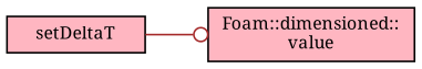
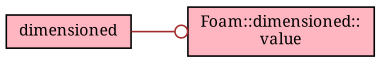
  digraph {
    rankdir=LR
    fontname="Noto Serif"
    node [color=black fillcolor=lightpink fontname="Noto Serif" fontsize=10 shape=record style=filled]
-   n1 [fontcolor=black height=0.2 label=setDeltaT width=0.4]
+   n1 [fontcolor=black height=0.2 label=dimensioned width=0.4]
    n2 [height=0.2 label="Foam::dimensioned::\lvalue" width=0.4]
    n1 -> n2 [color=brown fontname="Noto Serif" fontsize=10 labelfontname=FreeSans labelfontsize=10 style=solid arrowhead=odot]
  }
